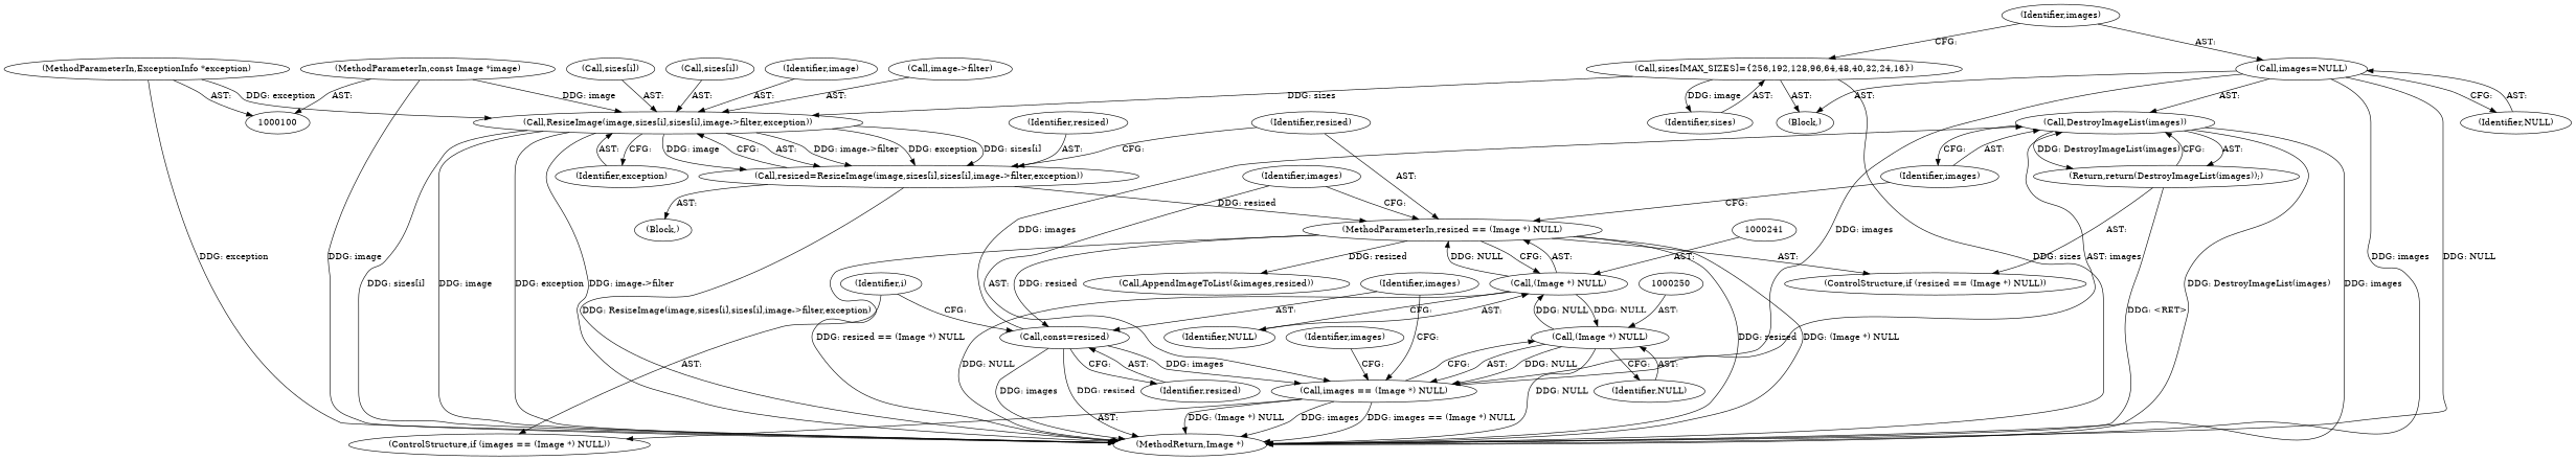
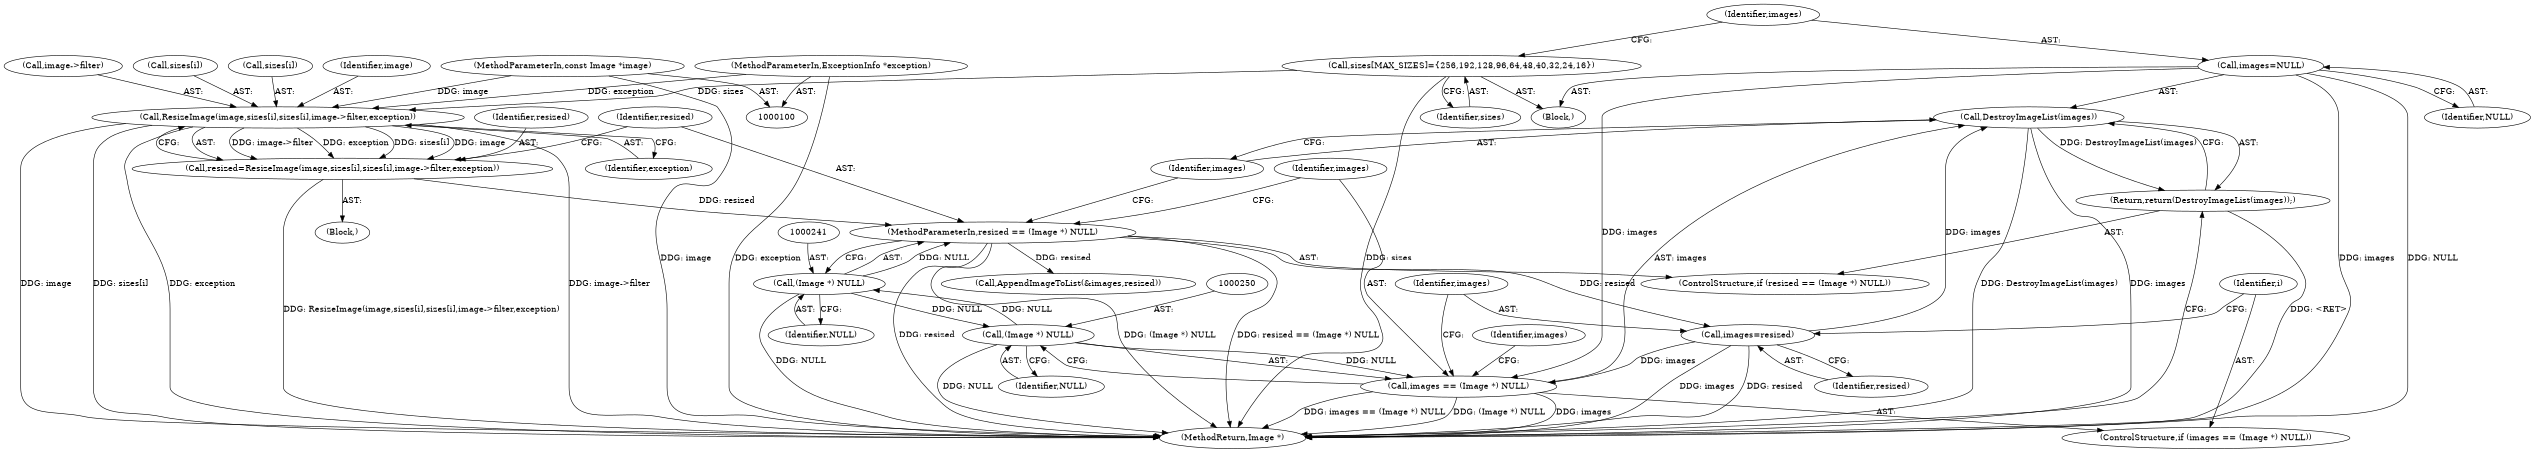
  digraph {
    n1 [label="(Call,DestroyImageList(images))"]
    n2 [label="(Return,return(DestroyImageList(images));)"]
    n3 [label="(Identifier,images)"]
    n4 [label="(MethodReturn,Image *)"]
    n5 [label="(ControlStructure,if (resized == (Image *) NULL))"]
    n6 [label="(MethodParameterIn,resized == (Image *) NULL)"]
    n7 [label="(Call,images == (Image *) NULL)"]
    n8 [label="(Call,(Image *) NULL)"]
    n9 [label="(ControlStructure,if (images == (Image *) NULL))"]
    n10 [label="(Call,(Image *) NULL)"]
    n11 [label="(Identifier,NULL)"]
-   n12 [label="(Call,const=resized)"]
+   n12 [label="(Call,images=resized)"]
    n13 [label="(Identifier,resized)"]
    n14 [label="(Call,AppendImageToList(&images,resized))"]
    n15 [label="(Identifier,NULL)"]
    n16 [label="(Call,resized=ResizeImage(image,sizes[i],sizes[i],image->filter,exception))"]
    n17 [label="(Call,ResizeImage(image,sizes[i],sizes[i],image->filter,exception))"]
    n18 [label="(Block,)"]
    n19 [label="(Identifier,exception)"]
    n20 [label="(MethodParameterIn,const Image *image)"]
    1000100
    n22 [label="(Call,sizes[MAX_SIZES]={256,192,128,96,64,48,40,32,24,16})"]
    n23 [label="(Identifier,sizes)"]
    n24 [label="(Block,)"]
    n25 [label="(MethodParameterIn,ExceptionInfo *exception)"]
    n26 [label="(Call,images=NULL)"]
    n27 [label="(Identifier,NULL)"]
    n28 [label="(Call,sizes[i])"]
    n29 [label="(Identifier,images)"]
    n30 [label="(Identifier,resized)"]
    n31 [label="(Identifier,image)"]
    n32 [label="(Call,image->filter)"]
    n33 [label="(Identifier,resized)"]
    n34 [label="(Identifier,images)"]
    n35 [label="(Identifier,images)"]
    n36 [label="(Identifier,i)"]
    n37 [label="(Identifier,images)"]
    n38 [label="(Call,sizes[i])"]
    1000241
    1000250
    n1 -> n2 [label="AST: "]
    n1 -> n2 [label="DDG: DestroyImageList(images)"]
    n1 -> n3 [label="CFG: "]
    n1 -> n4 [label="DDG: DestroyImageList(images)"]
    n1 -> n4 [label="DDG: images"]
    n2 -> n1 [label="CFG: "]
    n2 -> n4 [label="DDG: <RET>"]
    n2 -> n5 [label="AST: "]
    n3 -> n1 [label="AST: "]
    n3 -> n6 [label="CFG: "]
+   n4 -> n2 [label="CFG: "]
    n6 -> n4 [label="DDG: resized"]
    n6 -> n4 [label="DDG: (Image *) NULL"]
    n6 -> n4 [label="DDG: resized == (Image *) NULL"]
    n6 -> n5 [label="AST: "]
    n6 -> n10 [label="CFG: "]
    n6 -> n12 [label="DDG: resized"]
    n6 -> n14 [label="DDG: resized"]
    n7 -> n1 [label="AST: images"]
    n7 -> n4 [label="DDG: images"]
    n7 -> n4 [label="DDG: images == (Image *) NULL"]
    n7 -> n4 [label="DDG: (Image *) NULL"]
    n7 -> n8 [label="CFG: "]
    n7 -> n9 [label="AST: "]
    n8 -> n4 [label="DDG: NULL"]
    n8 -> n7 [label="AST: "]
    n8 -> n7 [label="DDG: NULL"]
    n8 -> n10 [label="DDG: NULL"]
    n8 -> n11 [label="CFG: "]
    n10 -> n4 [label="DDG: NULL"]
    n10 -> n6 [label="AST: "]
    n10 -> n6 [label="DDG: NULL"]
    n10 -> n8 [label="DDG: NULL"]
    n10 -> n15 [label="CFG: "]
    n11 -> n8 [label="AST: "]
    n12 -> n1 [label="DDG: images"]
    n12 -> n4 [label="DDG: images"]
    n12 -> n4 [label="DDG: resized"]
    n12 -> n7 [label="DDG: images"]
    n12 -> n13 [label="CFG: "]
    n13 -> n12 [label="AST: "]
    n15 -> n10 [label="AST: "]
    n16 -> n4 [label="DDG: ResizeImage(image,sizes[i],sizes[i],image->filter,exception)"]
    n16 -> n6 [label="DDG: resized"]
    n16 -> n17 [label="CFG: "]
    n16 -> n18 [label="AST: "]
    n17 -> n4 [label="DDG: image"]
    n17 -> n4 [label="DDG: sizes[i]"]
    n17 -> n4 [label="DDG: exception"]
    n17 -> n4 [label="DDG: image->filter"]
    n17 -> n16 [label="AST: "]
    n17 -> n16 [label="DDG: image->filter"]
    n17 -> n16 [label="DDG: exception"]
    n17 -> n16 [label="DDG: sizes[i]"]
    n17 -> n16 [label="DDG: image"]
    n17 -> n19 [label="CFG: "]
    n19 -> n17 [label="AST: "]
    n20 -> n4 [label="DDG: image"]
    n20 -> n17 [label="DDG: image"]
    n20 -> 1000100 [label="AST: "]
    n22 -> n4 [label="DDG: sizes"]
    n22 -> n17 [label="DDG: sizes"]
-   n22 -> n23 [label="DDG: image"]
+   n22 -> n23 [label="CFG: "]
    n22 -> n24 [label="AST: "]
    n23 -> n22 [label="AST: "]
    n25 -> n4 [label="DDG: exception"]
    n25 -> n17 [label="DDG: exception"]
    n25 -> 1000100 [label="AST: "]
    n26 -> n1 [label="AST: "]
    n26 -> n4 [label="DDG: images"]
    n26 -> n4 [label="DDG: NULL"]
    n26 -> n7 [label="DDG: images"]
    n26 -> n24 [label="AST: "]
    n26 -> n27 [label="CFG: "]
    n27 -> n26 [label="AST: "]
    n28 -> n17 [label="AST: "]
    n29 -> n7 [label="CFG: "]
    n29 -> n12 [label="AST: "]
    n30 -> n16 [label="AST: "]
    n31 -> n17 [label="AST: "]
    n32 -> n17 [label="AST: "]
    n33 -> n6 [label="AST: "]
    n33 -> n16 [label="CFG: "]
    n34 -> n6 [label="CFG: "]
    n34 -> n7 [label="AST: "]
    n35 -> n7 [label="CFG: "]
    n36 -> n9 [label="AST: "]
    n36 -> n12 [label="CFG: "]
    n37 -> n22 [label="CFG: "]
    n37 -> n26 [label="AST: "]
    n38 -> n17 [label="AST: "]
    1000241 -> n10 [label="AST: "]
    1000250 -> n8 [label="AST: "]
  }
